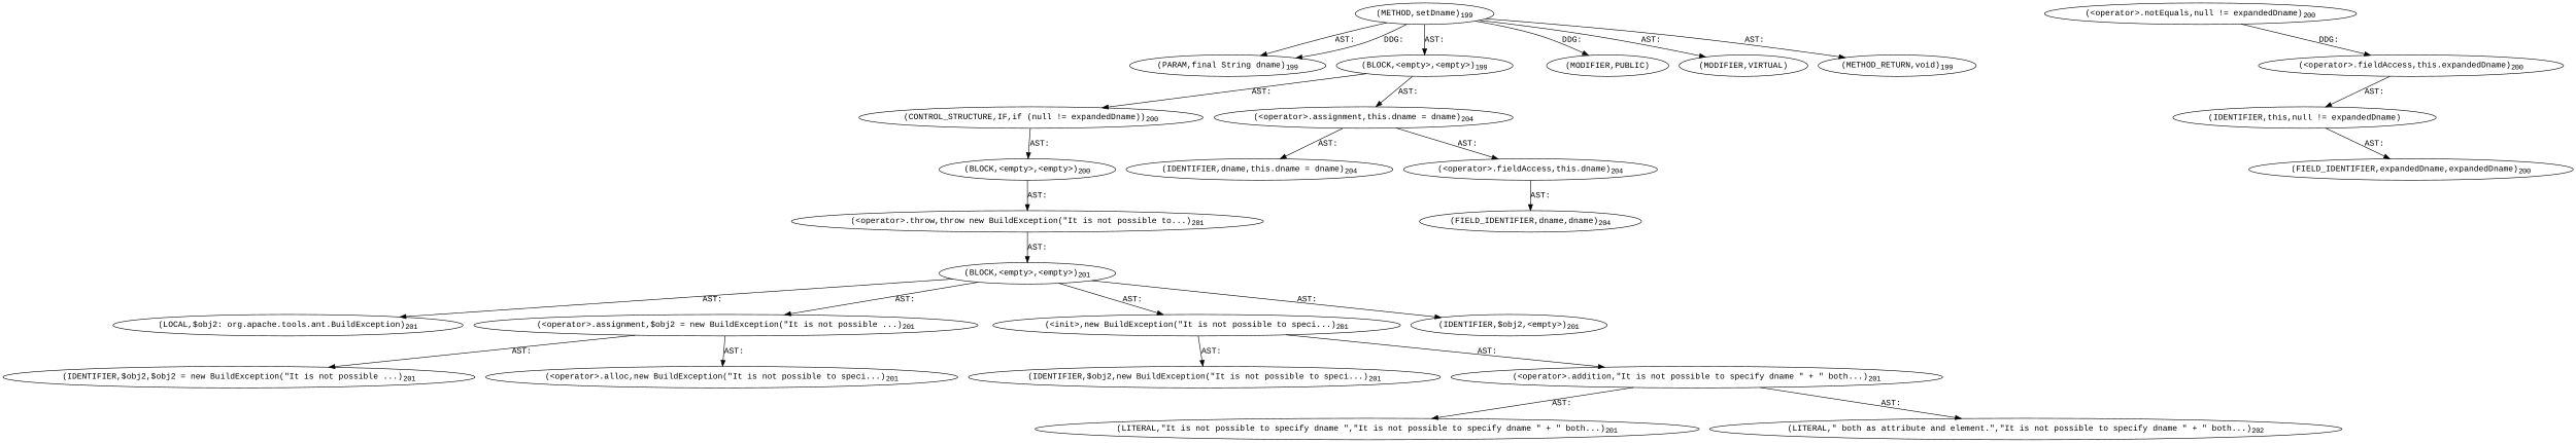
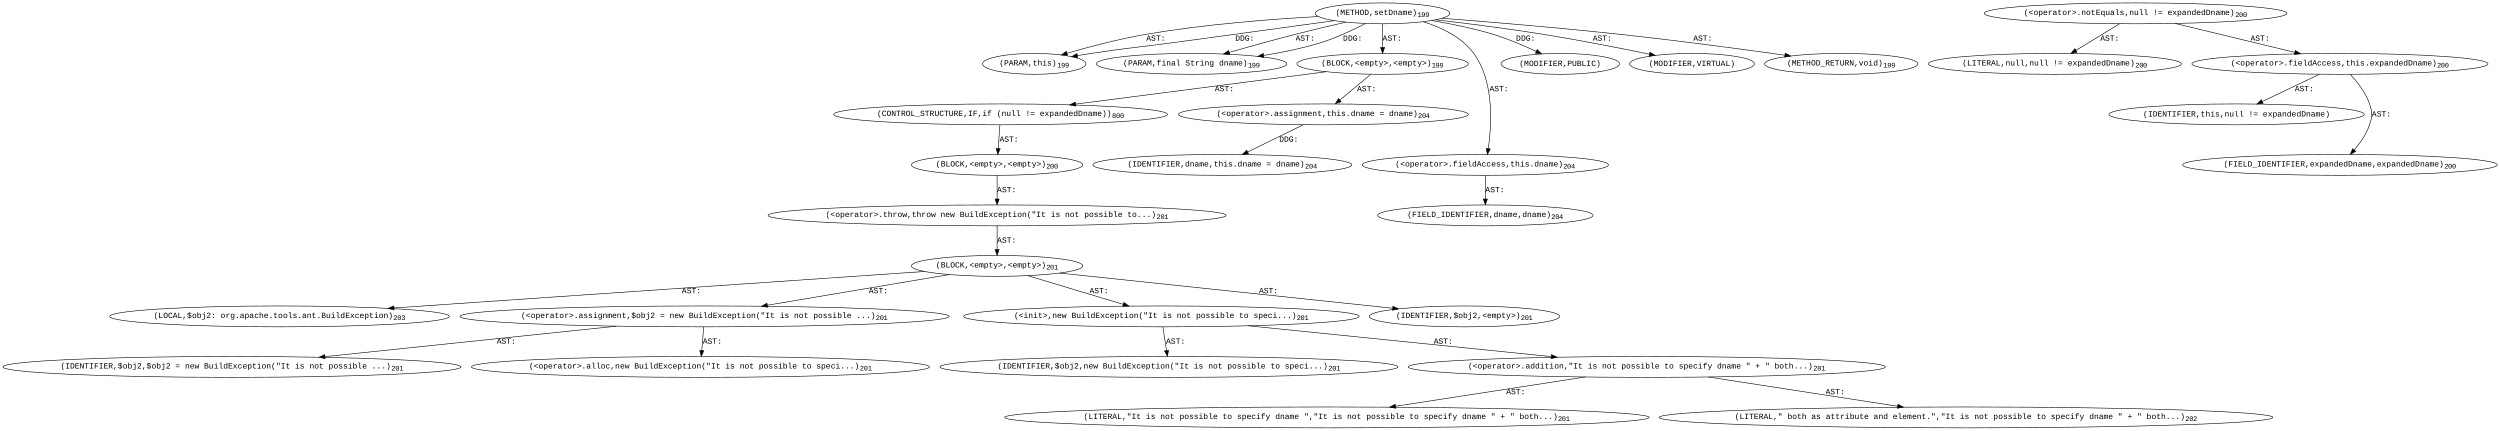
  digraph {
    fontname="Liberation Mono"
    node [fontname="Liberation Mono"]
    edge [fontname="Liberation Mono"]
    n1 [label=<(METHOD,setDname)<SUB>199</SUB>>]
+   n2 [label=<(PARAM,this)<SUB>199</SUB>>]
    n3 [label=<(PARAM,final String dname)<SUB>199</SUB>>]
    n4 [label=<(BLOCK,&lt;empty&gt;,&lt;empty&gt;)<SUB>199</SUB>>]
    n5 [label=<(MODIFIER,PUBLIC)>]
    n6 [label=<(MODIFIER,VIRTUAL)>]
    n7 [label=<(METHOD_RETURN,void)<SUB>199</SUB>>]
-   n8 [label=<(CONTROL_STRUCTURE,IF,if (null != expandedDname))<SUB>200</SUB>>]
+   n8 [label=<(CONTROL_STRUCTURE,IF,if (null != expandedDname))<SUB>800</SUB>>]
    n9 [label=<(&lt;operator&gt;.assignment,this.dname = dname)<SUB>204</SUB>>]
    n10 [label=<(BLOCK,&lt;empty&gt;,&lt;empty&gt;)<SUB>200</SUB>>]
    n11 [label=<(&lt;operator&gt;.fieldAccess,this.dname)<SUB>204</SUB>>]
    n12 [label=<(IDENTIFIER,dname,this.dname = dname)<SUB>204</SUB>>]
    n13 [label=<(&lt;operator&gt;.notEquals,null != expandedDname)<SUB>200</SUB>>]
+   n14 [label=<(LITERAL,null,null != expandedDname)<SUB>200</SUB>>]
    n15 [label=<(&lt;operator&gt;.fieldAccess,this.expandedDname)<SUB>200</SUB>>]
    n16 [label=<(&lt;operator&gt;.throw,throw new BuildException(&quot;It is not possible to...)<SUB>201</SUB>>]
    n17 [label=<(IDENTIFIER,this,null != expandedDname)>]
    n18 [label=<(FIELD_IDENTIFIER,expandedDname,expandedDname)<SUB>200</SUB>>]
    n19 [label=<(BLOCK,&lt;empty&gt;,&lt;empty&gt;)<SUB>201</SUB>>]
-   n20 [label=<(LOCAL,$obj2: org.apache.tools.ant.BuildException)<SUB>201</SUB>>]
+   n20 [label=<(LOCAL,$obj2: org.apache.tools.ant.BuildException)<SUB>203</SUB>>]
    n21 [label=<(&lt;operator&gt;.assignment,$obj2 = new BuildException(&quot;It is not possible ...)<SUB>201</SUB>>]
    n22 [label=<(&lt;init&gt;,new BuildException(&quot;It is not possible to speci...)<SUB>201</SUB>>]
    n23 [label=<(IDENTIFIER,$obj2,&lt;empty&gt;)<SUB>201</SUB>>]
    n24 [label=<(IDENTIFIER,$obj2,$obj2 = new BuildException(&quot;It is not possible ...)<SUB>201</SUB>>]
    n25 [label=<(&lt;operator&gt;.alloc,new BuildException(&quot;It is not possible to speci...)<SUB>201</SUB>>]
    n26 [label=<(IDENTIFIER,$obj2,new BuildException(&quot;It is not possible to speci...)<SUB>201</SUB>>]
    n27 [label=<(&lt;operator&gt;.addition,&quot;It is not possible to specify dname &quot; + &quot; both...)<SUB>201</SUB>>]
    n28 [label=<(LITERAL,&quot;It is not possible to specify dname &quot;,&quot;It is not possible to specify dname &quot; + &quot; both...)<SUB>201</SUB>>]
    n29 [label=<(LITERAL,&quot; both as attribute and element.&quot;,&quot;It is not possible to specify dname &quot; + &quot; both...)<SUB>202</SUB>>]
    n30 [label=<(FIELD_IDENTIFIER,dname,dname)<SUB>204</SUB>>]
+   n1 -> n2 [label="AST: "]
+   n1 -> n2 [label="DDG: "]
    n1 -> n3 [label="AST: "]
    n1 -> n3 [label="DDG: "]
    n1 -> n4 [label="AST: "]
    n1 -> n5 [label="DDG: "]
    n1 -> n6 [label="AST: "]
    n1 -> n7 [label="AST: "]
    n4 -> n8 [label="AST: "]
    n4 -> n9 [label="AST: "]
    n8 -> n10 [label="AST: "]
-   n9 -> n11 [label="AST: "]
-   n9 -> n12 [label="AST: "]
+   n1 -> n11 [label="AST: "]
+   n9 -> n12 [label="DDG: "]
    n10 -> n16 [label="AST: "]
    n11 -> n30 [label="AST: "]
-   n13 -> n15 [label="DDG: "]
+   n13 -> n14 [label="AST: "]
+   n13 -> n15 [label="AST: "]
    n15 -> n17 [label="AST: "]
-   n17 -> n18 [label="AST: "]
+   n15 -> n18 [label="AST: "]
    n16 -> n19 [label="AST: "]
    n19 -> n20 [label="AST: "]
    n19 -> n21 [label="AST: "]
    n19 -> n22 [label="AST: "]
    n19 -> n23 [label="AST: "]
    n21 -> n24 [label="AST: "]
    n21 -> n25 [label="AST: "]
    n22 -> n26 [label="AST: "]
    n22 -> n27 [label="AST: "]
    n27 -> n28 [label="AST: "]
    n27 -> n29 [label="AST: "]
  }
